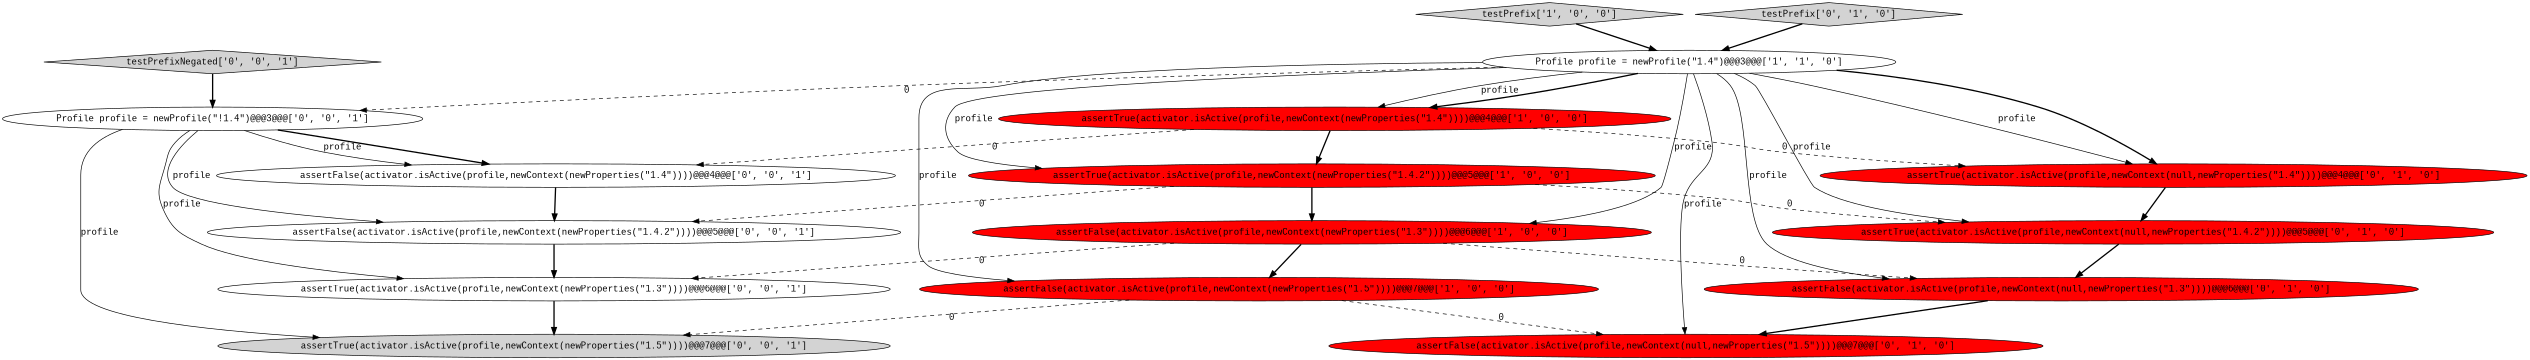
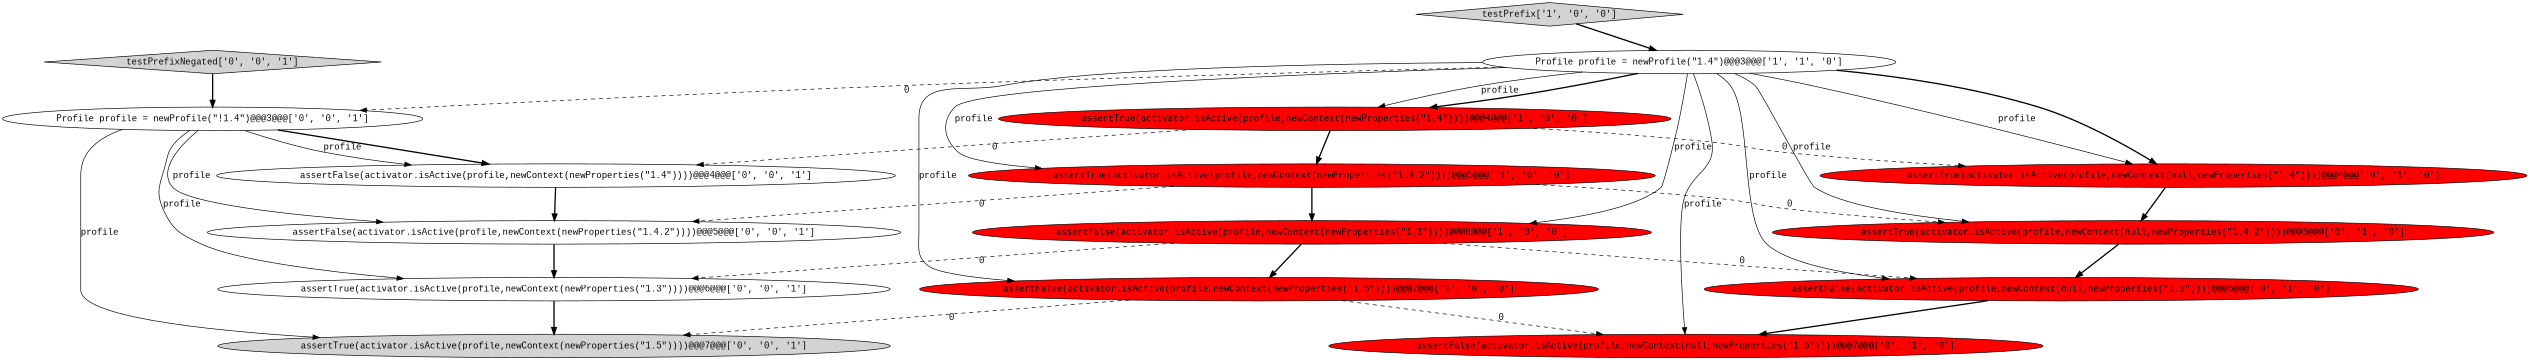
  digraph {
    fontname="Liberation Mono"
    node [fillcolor=red shape=ellipse style=filled fontname="Liberation Mono"]
    edge [style=bold fontname="Liberation Mono"]
    n1 [fillcolor=lightgray label="testPrefix['1', '0', '0']" shape=diamond]
    n2 [fillcolor=white label="Profile profile = newProfile(\"1.4\")@@@3@@@['1', '1', '0']"]
    n3 [fillcolor=lightgray label="testPrefixNegated['0', '0', '1']" shape=diamond]
    n4 [fillcolor=white label="Profile profile = newProfile(\"!1.4\")@@@3@@@['0', '0', '1']"]
    n5 [fillcolor=lightgray label="assertTrue(activator.isActive(profile,newContext(newProperties(\"1.5\"))))@@@7@@@['0', '0', '1']"]
-   n6 [fillcolor=lightgray label="testPrefix['0', '1', '0']" shape=diamond]
    n7 [label="assertTrue(activator.isActive(profile,newContext(null,newProperties(\"1.4.2\"))))@@@5@@@['0', '1', '0']"]
    n8 [label="assertFalse(activator.isActive(profile,newContext(null,newProperties(\"1.3\"))))@@@6@@@['0', '1', '0']"]
    n9 [label="assertTrue(activator.isActive(profile,newContext(newProperties(\"1.4.2\"))))@@@5@@@['1', '0', '0']"]
    n10 [label="assertFalse(activator.isActive(profile,newContext(newProperties(\"1.3\"))))@@@6@@@['1', '0', '0']"]
    n11 [fillcolor=white label="assertFalse(activator.isActive(profile,newContext(newProperties(\"1.4.2\"))))@@@5@@@['0', '0', '1']"]
    n12 [label="assertFalse(activator.isActive(profile,newContext(null,newProperties(\"1.5\"))))@@@7@@@['0', '1', '0']"]
    n13 [fillcolor=white label="assertTrue(activator.isActive(profile,newContext(newProperties(\"1.3\"))))@@@6@@@['0', '0', '1']"]
    n14 [fillcolor=white label="assertFalse(activator.isActive(profile,newContext(newProperties(\"1.4\"))))@@@4@@@['0', '0', '1']"]
    n15 [label="assertFalse(activator.isActive(profile,newContext(newProperties(\"1.5\"))))@@@7@@@['1', '0', '0']"]
    n16 [label="assertTrue(activator.isActive(profile,newContext(newProperties(\"1.4\"))))@@@4@@@['1', '0', '0']"]
    n17 [label="assertTrue(activator.isActive(profile,newContext(null,newProperties(\"1.4\"))))@@@4@@@['0', '1', '0']"]
    n1 -> n2
    n2 -> n4 [label=0 style=dashed]
    n2 -> n7 [label=profile style=solid]
    n2 -> n8 [label=profile style=solid]
    n2 -> n9 [label=profile style=solid]
    n2 -> n10 [label=profile style=solid]
    n2 -> n12 [label=profile style=solid]
    n2 -> n15 [label=profile style=solid]
    n2 -> n16 [label=profile style=solid]
    n2 -> n16
    n2 -> n17 [label=profile style=solid]
    n2 -> n17
    n3 -> n4
    n4 -> n5 [label=profile style=solid]
    n4 -> n11 [label=profile style=solid]
    n4 -> n13 [label=profile style=solid]
    n4 -> n14
    n4 -> n14 [label=profile style=solid]
-   n6 -> n2
    n7 -> n8
    n8 -> n12
    n9 -> n7 [label=0 style=dashed]
    n9 -> n10
    n9 -> n11 [label=0 style=dashed]
    n10 -> n8 [label=0 style=dashed]
    n10 -> n13 [label=0 style=dashed]
    n10 -> n15
    n11 -> n13
    n13 -> n5
    n14 -> n11
    n15 -> n5 [label=0 style=dashed]
    n15 -> n12 [label=0 style=dashed]
    n16 -> n9
    n16 -> n14 [label=0 style=dashed]
    n16 -> n17 [label=0 style=dashed]
    n17 -> n7
  }
